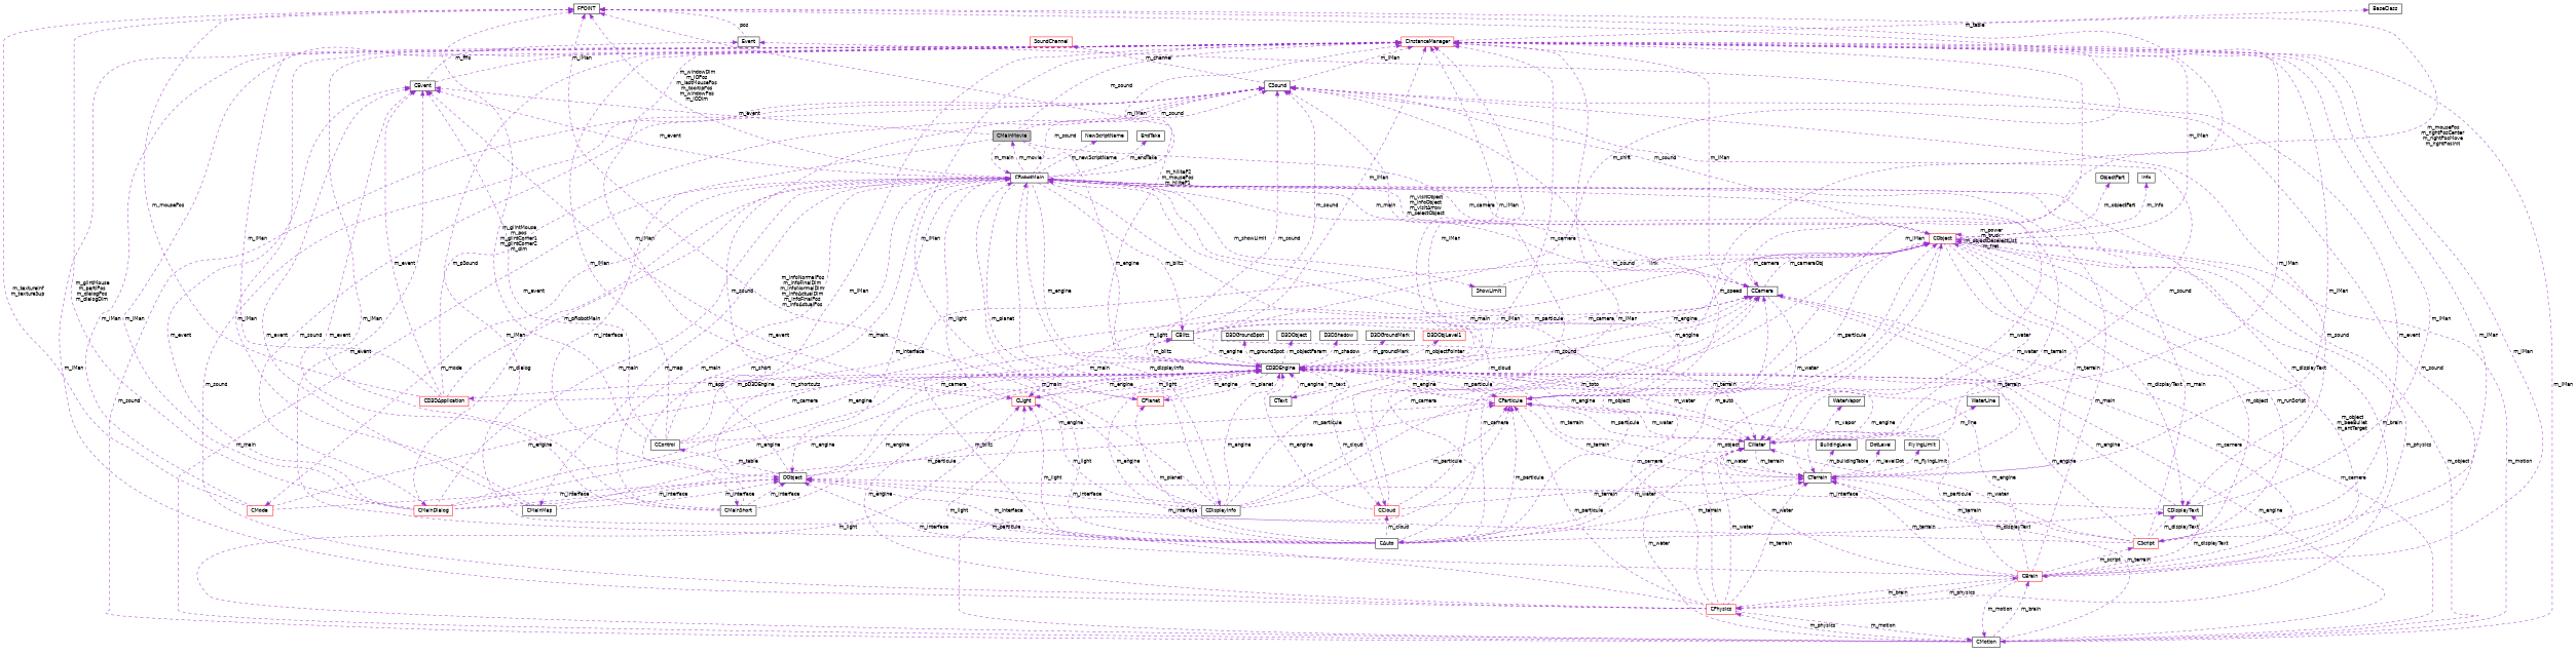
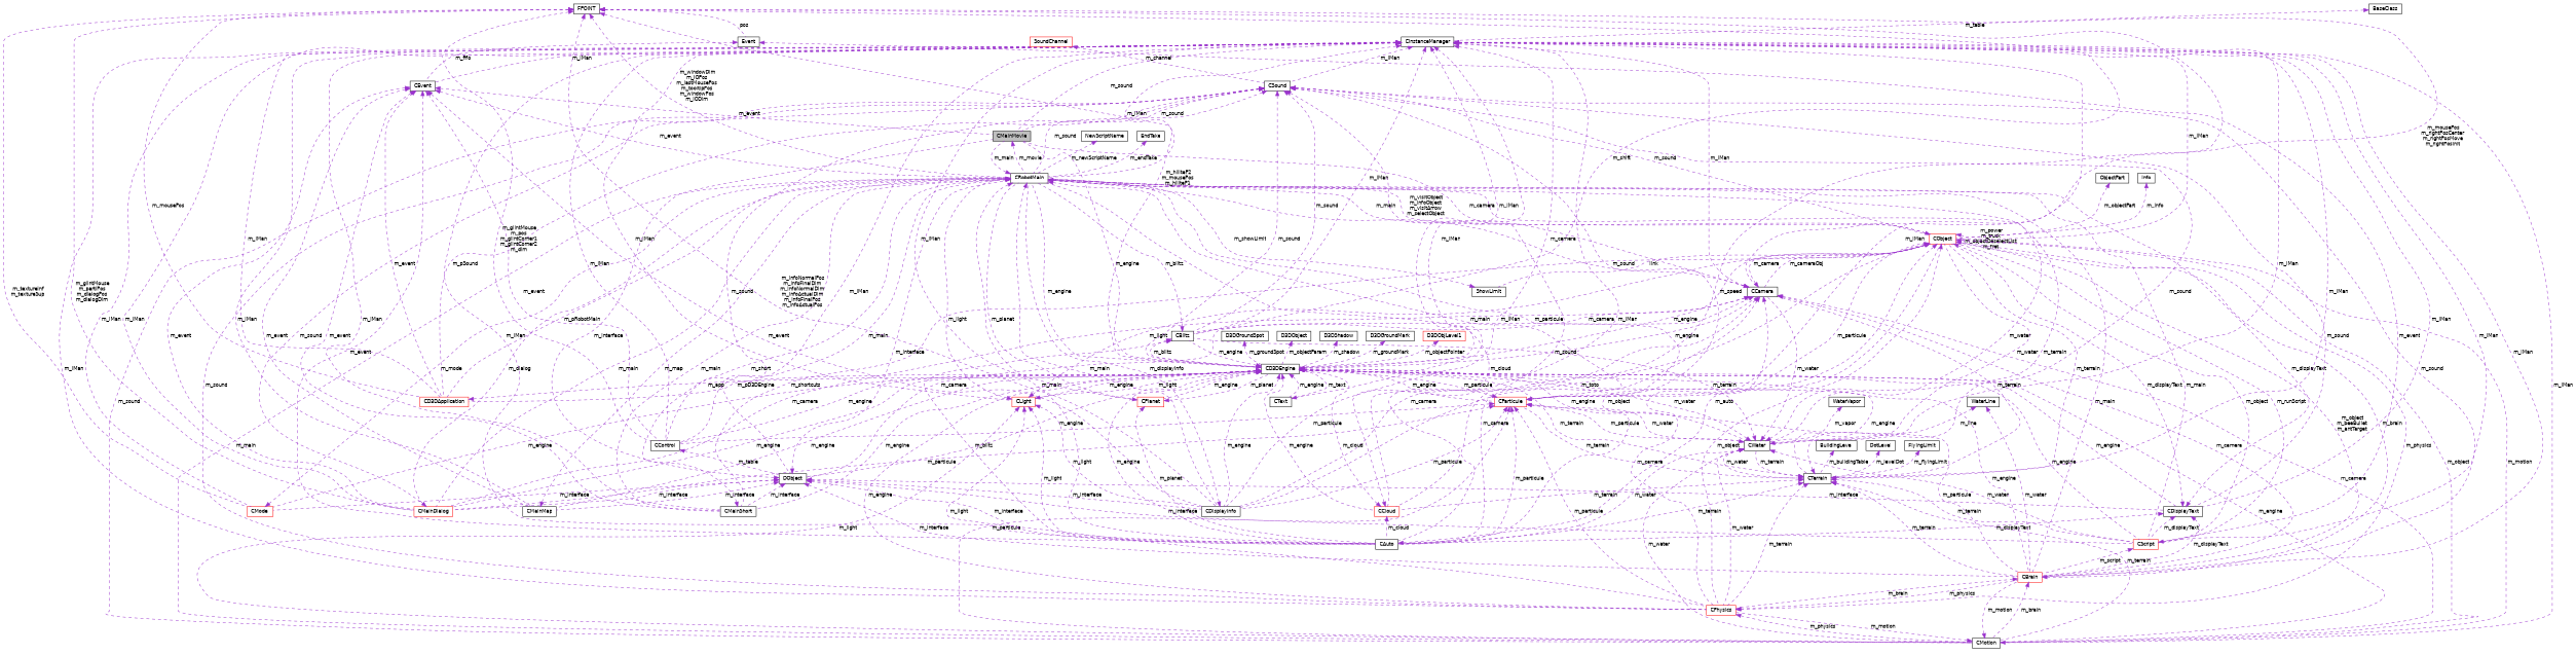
  digraph {
    node [color=black fillcolor=white fontname=Helvetica fontsize=10 shape=record style=filled]
    edge [color=darkorchid3 dir=back fontname=Helvetica fontsize=10 labelfontname=Helvetica labelfontsize=10 style=dashed]
    n1 [fillcolor=grey75 fontcolor=black height=0.2 label=CMainMovie width=0.4]
    n2 [height=0.2 label=CRobotMain width=0.4]
    n3 [color=red height=0.2 label=CObject width=0.4]
    n4 [color=red height=0.2 label=CBrain width=0.4]
    n5 [height=0.2 label=CMotion width=0.4]
    n6 [height=0.2 label=CAuto width=0.4]
    n7 [color=red height=0.2 label=CMainDialog width=0.4]
    n8 [height=0.2 label=CDisplayInfo width=0.4]
    n9 [color=red height=0.2 label=CParticule width=0.4]
    n10 [color=red height=0.2 label=CScript width=0.4]
    n11 [height=0.2 label=CControl width=0.4]
    n12 [color=red height=0.2 label=CD3DApplication width=0.4]
    n13 [height=0.2 label=CMainShort width=0.4]
    n14 [height=0.2 label=CCamera width=0.4]
    n15 [height=0.2 label=DObject width=0.4]
    n16 [height=0.2 label=CBlitz width=0.4]
    n17 [color=red height=0.2 label=CPhysics width=0.4]
    n18 [height=0.2 label=ShowLimit width=0.4]
    n19 [height=0.2 label=CDisplayText width=0.4]
    n20 [color=red height=0.2 label=CModel width=0.4]
    n21 [height=0.2 label=CMainMap width=0.4]
    n22 [height=0.2 label=CD3DEngine width=0.4]
    n23 [height=0.2 label=CWater width=0.4]
    n24 [height=0.2 label=CTerrain width=0.4]
    n25 [color=red height=0.2 label=CLight width=0.4]
    n26 [color=red height=0.2 label=CCloud width=0.4]
    n27 [color=red height=0.2 label=CPlanet width=0.4]
    n28 [height=0.2 label=CText width=0.4]
-   n29 [color=red height=0.2 label=CInstanceManager width=0.4]
+   n29 [height=0.2 label=CInstanceManager width=0.4]
    n30 [height=0.2 label=CEvent width=0.4]
    n31 [height=0.2 label=CSound width=0.4]
    n32 [height=0.2 label=BaseClass width=0.4]
    n33 [height=0.2 label=Event width=0.4]
    n34 [height=0.2 label=FPOINT width=0.4]
    n35 [color=red height=0.2 label=SoundChannel width=0.4]
    n36 [height=0.2 label=D3DGroundMark width=0.4]
    n37 [height=0.2 label=BuildingLevel width=0.4]
    n38 [height=0.2 label=DotLevel width=0.4]
    n39 [height=0.2 label=FlyingLimit width=0.4]
    n40 [color=red height=0.2 label=D3DObjLevel1 width=0.4]
    n41 [height=0.2 label=D3DGroundSpot width=0.4]
    n42 [height=0.2 label=D3DObject width=0.4]
    n43 [height=0.2 label=D3DShadow width=0.4]
    n44 [height=0.2 label=ObjectPart width=0.4]
    n45 [height=0.2 label=Info width=0.4]
    n46 [height=0.2 label=NewScriptName width=0.4]
    n47 [height=0.2 label=EndTake width=0.4]
    n48 [height=0.2 label=WaterLine width=0.4]
    n49 [height=0.2 label=WaterVapor width=0.4]
    n1 -> n2 [label=" m_movie"]
    n2 -> n1 [label=" m_main"]
    n2 -> n3 [label=" m_main"]
    n2 -> n4 [label=" m_main"]
    n2 -> n5 [label=" m_main"]
    n2 -> n6 [label=" m_main"]
    n2 -> n7 [label=" m_main"]
    n2 -> n8 [label=" m_main"]
    n2 -> n9 [label=" m_main"]
    n2 -> n10 [label=" m_main"]
    n2 -> n11 [label=" m_main"]
    n2 -> n12 [label=" m_pRobotMain"]
    n2 -> n13 [label=" m_main"]
    n3 -> n2 [label=" m_visitObject\nm_infoObject\nm_visitArrow\nm_selectObject"]
    n3 -> n3 [label=" m_power\nm_truck\nm_objectDeselectList\nm_fret"]
    n3 -> n4 [label=" m_object\nm_beeBullet\nm_antTarget"]
    n3 -> n5 [label=" m_object"]
    n3 -> n6 [label=" m_object"]
    n3 -> n8 [label=" m_toto"]
    n3 -> n10 [label=" m_object"]
    n3 -> n13 [label=" m_shortcuts"]
    n3 -> n14 [label=" m_cameraObj"]
    n3 -> n17 [label=" m_object"]
    n3 -> n18 [label=" link"]
    n4 -> n3 [label=" m_brain"]
    n4 -> n5 [label=" m_brain"]
    n4 -> n17 [label=" m_brain"]
    n5 -> n3 [label=" m_motion"]
    n5 -> n4 [label=" m_motion"]
    n5 -> n17 [label=" m_motion"]
    n6 -> n3 [label=" m_auto"]
    n7 -> n2 [label=" m_dialog"]
    n8 -> n2 [label=" m_displayInfo"]
    n9 -> n2 [label=" m_particule"]
    n9 -> n3 [label=" m_particule"]
    n9 -> n4 [label=" m_particule"]
    n9 -> n5 [label=" m_particule"]
    n9 -> n6 [label=" m_particule"]
    n9 -> n7 [label=" m_particule"]
    n9 -> n8 [label=" m_particule"]
    n9 -> n11 [label=" m_particule"]
    n9 -> n17 [label=" m_particule"]
    n9 -> n22 [label=" m_particule"]
    n9 -> n23 [label=" m_particule"]
    n10 -> n3 [label=" m_runScript"]
    n10 -> n4 [label=" m_script"]
    n11 -> n15 [label=" m_table"]
    n12 -> n22 [label=" m_app"]
    n13 -> n2 [label=" m_short"]
    n14 -> n1 [label=" m_camera"]
    n14 -> n2 [label=" m_camera"]
    n14 -> n3 [label=" m_camera"]
    n14 -> n4 [label=" m_camera"]
    n14 -> n5 [label=" m_camera"]
    n14 -> n6 [label=" m_camera"]
    n14 -> n7 [label=" m_camera"]
    n14 -> n8 [label=" m_camera"]
    n14 -> n15 [label=" m_camera"]
    n14 -> n16 [label=" m_camera"]
    n14 -> n17 [label=" m_camera"]
    n15 -> n1 [label=" m_interface"]
    n15 -> n2 [label=" m_interface"]
    n15 -> n4 [label=" m_interface"]
    n15 -> n6 [label=" m_interface"]
    n15 -> n7 [label=" m_interface"]
    n15 -> n8 [label=" m_interface"]
    n15 -> n10 [label=" m_interface"]
    n15 -> n13 [label=" m_interface"]
    n15 -> n19 [label=" m_interface"]
    n15 -> n20 [label=" m_interface"]
    n15 -> n21 [label=" m_interface"]
    n16 -> n2 [label=" m_blitz"]
    n16 -> n6 [label=" m_blitz"]
    n16 -> n22 [label=" m_blitz"]
    n17 -> n3 [label=" m_physics"]
    n17 -> n4 [label=" m_physics"]
    n17 -> n5 [label=" m_physics"]
    n18 -> n2 [label=" m_showLimit"]
    n19 -> n2 [label=" m_displayText"]
    n19 -> n3 [label=" m_displayText"]
    n19 -> n4 [label=" m_displayText"]
    n19 -> n6 [label=" m_displayText"]
    n19 -> n10 [label=" m_displayText"]
    n20 -> n2 [label=" m_model"]
    n21 -> n2 [label=" m_map"]
    n22 -> n1 [label=" m_engine"]
    n22 -> n2 [label=" m_engine"]
    n22 -> n3 [label=" m_engine"]
    n22 -> n4 [label=" m_engine"]
    n22 -> n5 [label=" m_engine"]
    n22 -> n6 [label=" m_engine"]
    n22 -> n7 [label=" m_engine"]
    n22 -> n8 [label=" m_engine"]
    n22 -> n9 [label=" m_engine"]
    n22 -> n10 [label=" m_engine"]
    n22 -> n11 [label=" m_engine"]
    n22 -> n12 [label=" m_pD3DEngine"]
    n22 -> n13 [label=" m_engine"]
    n22 -> n14 [label=" m_engine"]
    n22 -> n15 [label=" m_engine"]
    n22 -> n16 [label=" m_engine"]
    n22 -> n17 [label=" m_engine"]
    n22 -> n19 [label=" m_engine"]
    n22 -> n20 [label=" m_engine"]
    n22 -> n21 [label=" m_engine"]
    n22 -> n23 [label=" m_engine"]
    n22 -> n24 [label=" m_engine"]
    n22 -> n25 [label=" m_engine"]
    n22 -> n26 [label=" m_engine"]
    n22 -> n27 [label=" m_engine"]
    n22 -> n28 [label=" m_engine"]
    n23 -> n2 [label=" m_water"]
    n23 -> n3 [label=" m_water"]
-   n23 -> n4 [label=" m_water"]
+   n48 -> n4 [label=" m_water"]
    n23 -> n5 [label=" m_water"]
    n23 -> n6 [label=" m_water"]
    n23 -> n9 [label=" m_water"]
    n23 -> n10 [label=" m_water"]
    n23 -> n14 [label=" m_water"]
    n23 -> n16 [label=" m_terrain"]
    n23 -> n17 [label=" m_water"]
    n23 -> n22 [label=" m_water"]
    n23 -> n24 [label=" m_water"]
    n24 -> n2 [label=" m_terrain"]
    n24 -> n3 [label=" m_terrain"]
    n24 -> n4 [label=" m_terrain"]
    n24 -> n5 [label=" m_terrain"]
    n24 -> n6 [label=" m_terrain"]
    n24 -> n9 [label=" m_terrain"]
    n24 -> n10 [label=" m_terrain"]
    n24 -> n14 [label=" m_terrain"]
    n24 -> n17 [label=" m_terrain"]
    n24 -> n22 [label=" m_terrain"]
    n24 -> n23 [label=" m_terrain"]
    n24 -> n26 [label=" m_terrain"]
    n25 -> n2 [label=" m_light"]
    n25 -> n3 [label=" m_light"]
    n25 -> n5 [label=" m_light"]
    n25 -> n6 [label=" m_light"]
    n25 -> n8 [label=" m_light"]
    n25 -> n17 [label=" m_light"]
    n25 -> n22 [label=" m_light"]
    n26 -> n2 [label=" m_cloud"]
    n26 -> n6 [label=" m_cloud"]
    n26 -> n22 [label=" m_cloud"]
    n27 -> n2 [label=" m_planet"]
    n27 -> n6 [label=" m_planet"]
    n27 -> n22 [label=" m_planet"]
    n28 -> n22 [label=" m_text"]
    n29 -> n1 [label=" m_sound"]
    n29 -> n2 [label=" m_iMan"]
    n29 -> n3 [label=" m_iMan"]
    n29 -> n4 [label=" m_iMan"]
    n29 -> n5 [label=" m_iMan"]
    n29 -> n6 [label=" m_iMan"]
    n29 -> n7 [label=" m_iMan"]
    n29 -> n8 [label=" m_iMan"]
    n29 -> n9 [label=" m_iMan"]
    n29 -> n10 [label=" m_iMan"]
    n29 -> n11 [label=" m_iMan"]
    n29 -> n12 [label=" m_iMan"]
    n29 -> n13 [label=" m_iMan"]
    n29 -> n14 [label=" m_iMan"]
    n29 -> n15 [label=" m_iMan"]
    n29 -> n16 [label=" m_iMan"]
    n29 -> n17 [label=" m_iMan"]
    n29 -> n19 [label=" m_iMan"]
    n29 -> n20 [label=" m_iMan"]
    n29 -> n21 [label=" m_iMan"]
    n29 -> n22 [label=" m_iMan"]
    n29 -> n23 [label=" m_iMan"]
    n29 -> n24 [label=" m_iMan"]
    n29 -> n25 [label=" m_iMan"]
    n29 -> n26 [label=" m_iMan"]
    n29 -> n27 [label=" m_iMan"]
    n29 -> n28 [label=" m_iMan"]
    n29 -> n30 [label=" m_iMan"]
    n29 -> n31 [label=" m_iMan"]
    n30 -> n1 [label=" m_event"]
    n30 -> n2 [label=" m_event"]
    n30 -> n6 [label=" m_event"]
    n30 -> n7 [label=" m_event"]
    n30 -> n8 [label=" m_event"]
    n30 -> n11 [label=" m_event"]
    n30 -> n12 [label=" m_event"]
    n30 -> n13 [label=" m_event"]
    n30 -> n21 [label=" m_event"]
    n31 -> n1 [label=" m_sound"]
    n31 -> n2 [label=" m_sound"]
    n31 -> n3 [label=" m_sound"]
    n31 -> n4 [label=" m_sound"]
    n31 -> n5 [label=" m_sound"]
    n31 -> n6 [label=" m_sound"]
    n31 -> n7 [label=" m_sound"]
    n31 -> n9 [label=" m_sound"]
    n31 -> n11 [label=" m_sound"]
    n31 -> n12 [label=" m_pSound"]
    n31 -> n16 [label=" m_sound"]
    n31 -> n17 [label=" m_sound"]
    n31 -> n19 [label=" m_sound"]
    n31 -> n22 [label=" m_sound"]
    n31 -> n23 [label=" m_sound"]
    n32 -> n29 [label=" m_table"]
    n33 -> n10 [label=" m_event"]
    n33 -> n30 [label=" m_fifo"]
    n34 -> n2 [label=" m_windowDim\nm_IOPos\nm_lastMousePos\nm_tooltipPos\nm_windowPos\nm_IODim"]
    n34 -> n7 [label=" m_glintMouse\nm_partiPos\nm_dialogPos\nm_dialogDim"]
    n34 -> n8 [label=" m_infoNormalPos\nm_infoFinalDim\nm_infoNormalDim\nm_infoActualDim\nm_infoFinalPos\nm_infoActualPos"]
    n34 -> n11 [label=" m_glintMouse\nm_pos\nm_glintCorner1\nm_glintCorner2\nm_dim"]
    n34 -> n12 [label=" m_mousePos"]
    n34 -> n14 [label=" m_mousePos\nm_rightPosCenter\nm_rightPosMove\nm_rightPosInit"]
    n34 -> n16 [label=" m_shift"]
    n34 -> n20 [label=" m_textureInf\nm_textureSup"]
    n34 -> n22 [label=" m_hiliteP2\nm_mousePos\nm_hiliteP1"]
    n34 -> n26 [label=" m_speed"]
    n34 -> n33 [label=" pos"]
    n35 -> n31 [label=" m_channel"]
    n36 -> n22 [label=" m_groundMark"]
    n37 -> n24 [label=" m_buildingTable"]
    n38 -> n24 [label=" m_levelDot"]
    n39 -> n24 [label=" m_flyingLimit"]
    n40 -> n22 [label=" m_objectPointer"]
    n41 -> n22 [label=" m_groundSpot"]
    n42 -> n22 [label=" m_objectParam"]
    n43 -> n22 [label=" m_shadow"]
    n44 -> n3 [label=" m_objectPart"]
    n45 -> n3 [label=" m_info"]
    n46 -> n2 [label=" m_newScriptName"]
    n47 -> n2 [label=" m_endTake"]
    n48 -> n23 [label=" m_line"]
    n49 -> n23 [label=" m_vapor"]
  }
